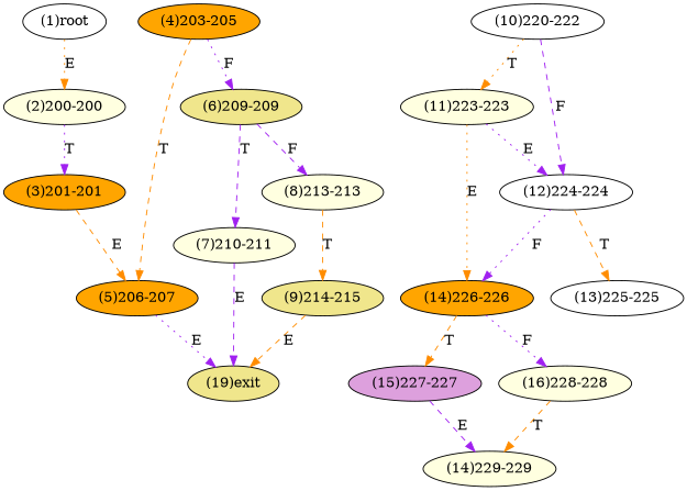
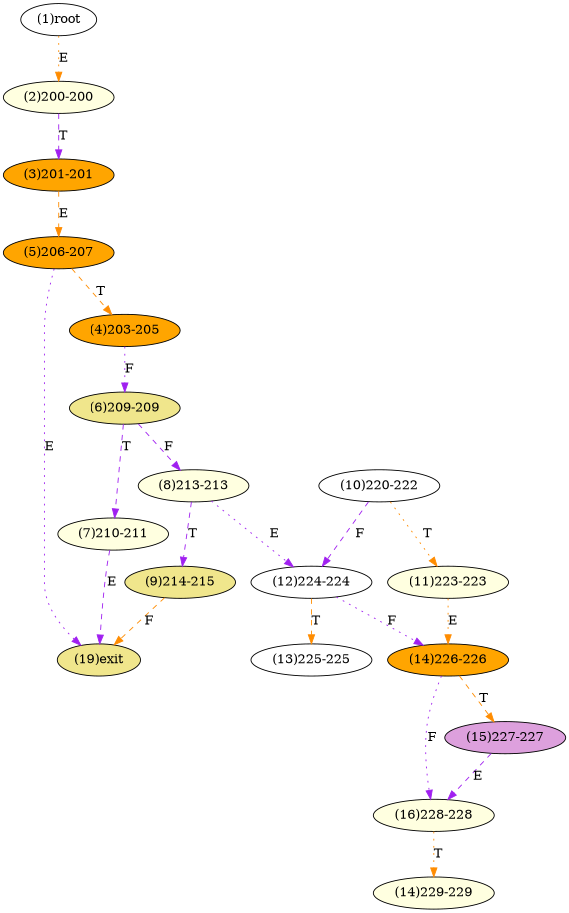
  digraph {
    node [fillcolor=lightyellow style=filled]
    edge [color=purple style=dashed]
    n1 [fillcolor=white label="(1)root"]
    n2 [label="(2)200-200"]
    n3 [fillcolor=orange label="(3)201-201"]
    n4 [fillcolor=orange label="(5)206-207"]
    n5 [fillcolor=orange label="(4)203-205"]
    n6 [fillcolor=khaki label="(6)209-209"]
    n7 [fillcolor=khaki label="(19)exit"]
    n8 [label="(7)210-211"]
    n9 [label="(8)213-213"]
    n10 [fillcolor=khaki label="(9)214-215"]
    n11 [fillcolor=white label="(10)220-222"]
    n12 [label="(11)223-223"]
    n13 [fillcolor=white label="(12)224-224"]
    n14 [fillcolor=orange label="(14)226-226"]
    n15 [fillcolor=white label="(13)225-225"]
    n16 [fillcolor=plum label="(15)227-227"]
    n17 [label="(16)228-228"]
    n18 [label="(14)229-229"]
    n1 -> n2 [color=darkorange label=E style=dotted]
-   n2 -> n3 [label=T style=dotted]
+   n2 -> n3 [label=T]
    n3 -> n4 [color=darkorange label=E]
    n4 -> n7 [label=E style=dotted]
-   n5 -> n4 [color=darkorange label=T]
+   n4 -> n5 [color=darkorange label=T]
    n5 -> n6 [label=F style=dotted]
    n6 -> n8 [label=T]
    n6 -> n9 [label=F]
    n8 -> n7 [label=E]
-   n9 -> n10 [color=darkorange label=T]
-   n10 -> n7 [color=darkorange label=E]
+   n9 -> n10 [label=T]
+   n10 -> n7 [color=darkorange label=F]
    n11 -> n12 [color=darkorange label=T style=dotted]
    n11 -> n13 [label=F]
-   n12 -> n13 [label=E style=dotted]
+   n9 -> n13 [label=E style=dotted]
    n12 -> n14 [color=darkorange label=E style=dotted]
    n13 -> n14 [label=F style=dotted]
    n13 -> n15 [color=darkorange label=T]
    n14 -> n16 [color=darkorange label=T]
    n14 -> n17 [label=F style=dotted]
-   n16 -> n18 [label=E]
-   n17 -> n18 [color=darkorange label=T]
+   n16 -> n17 [label=E]
+   n17 -> n18 [color=darkorange label=T style=dotted]
  }
